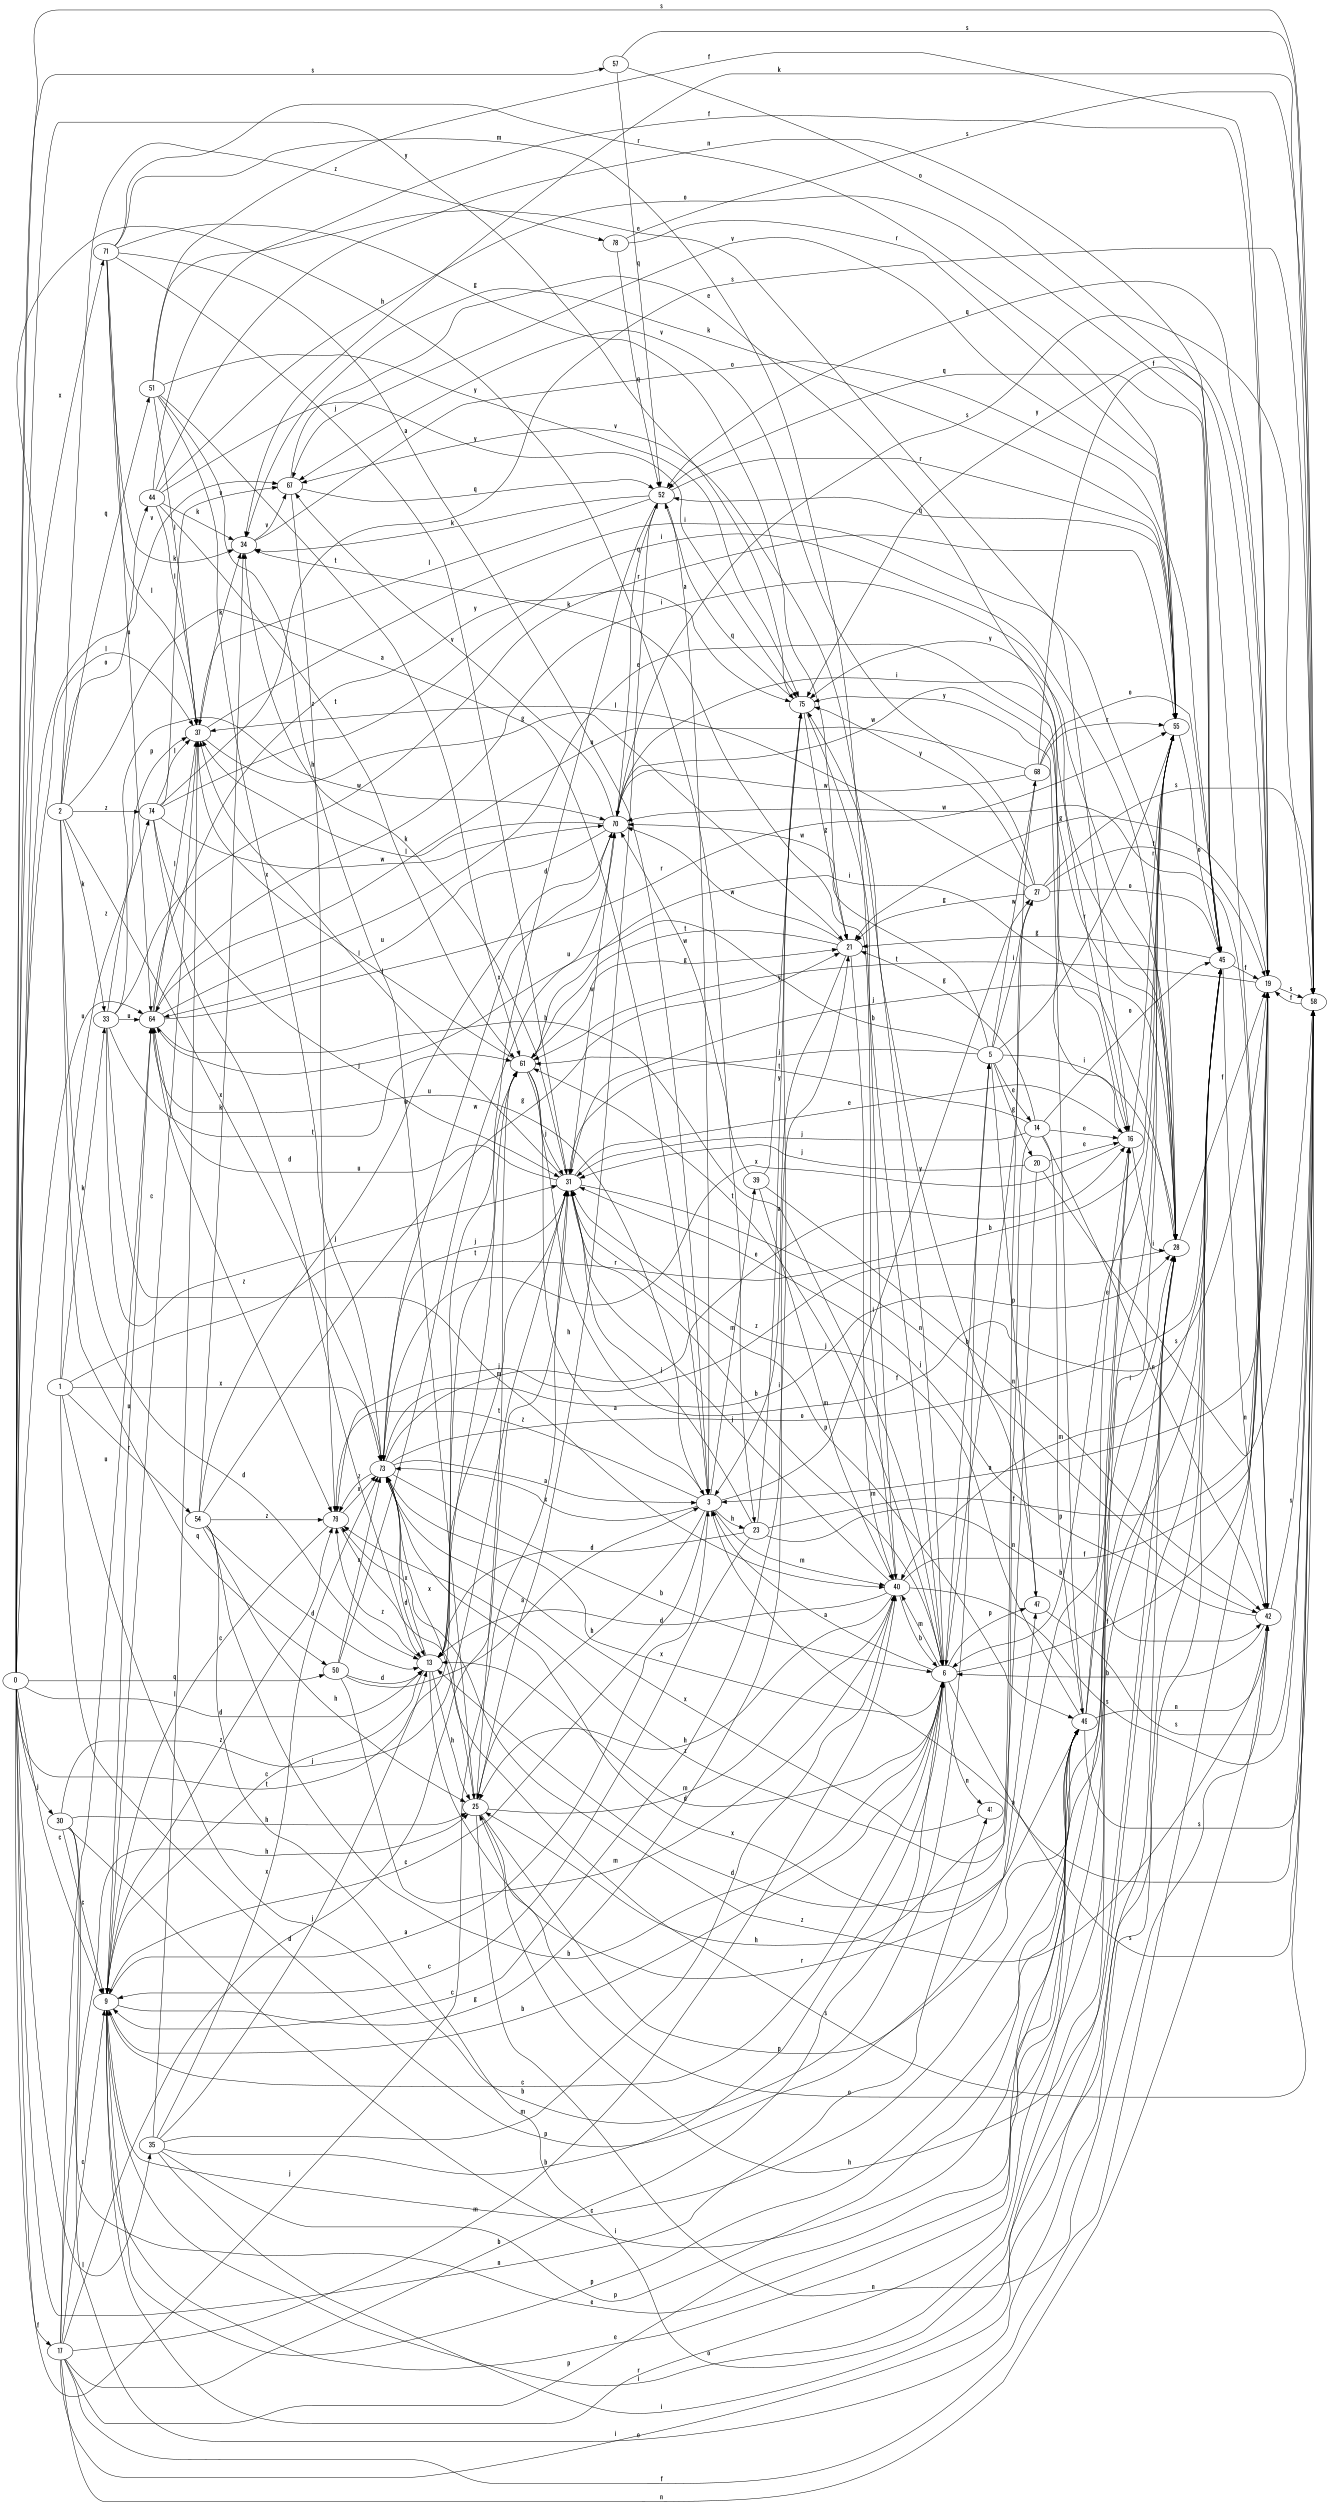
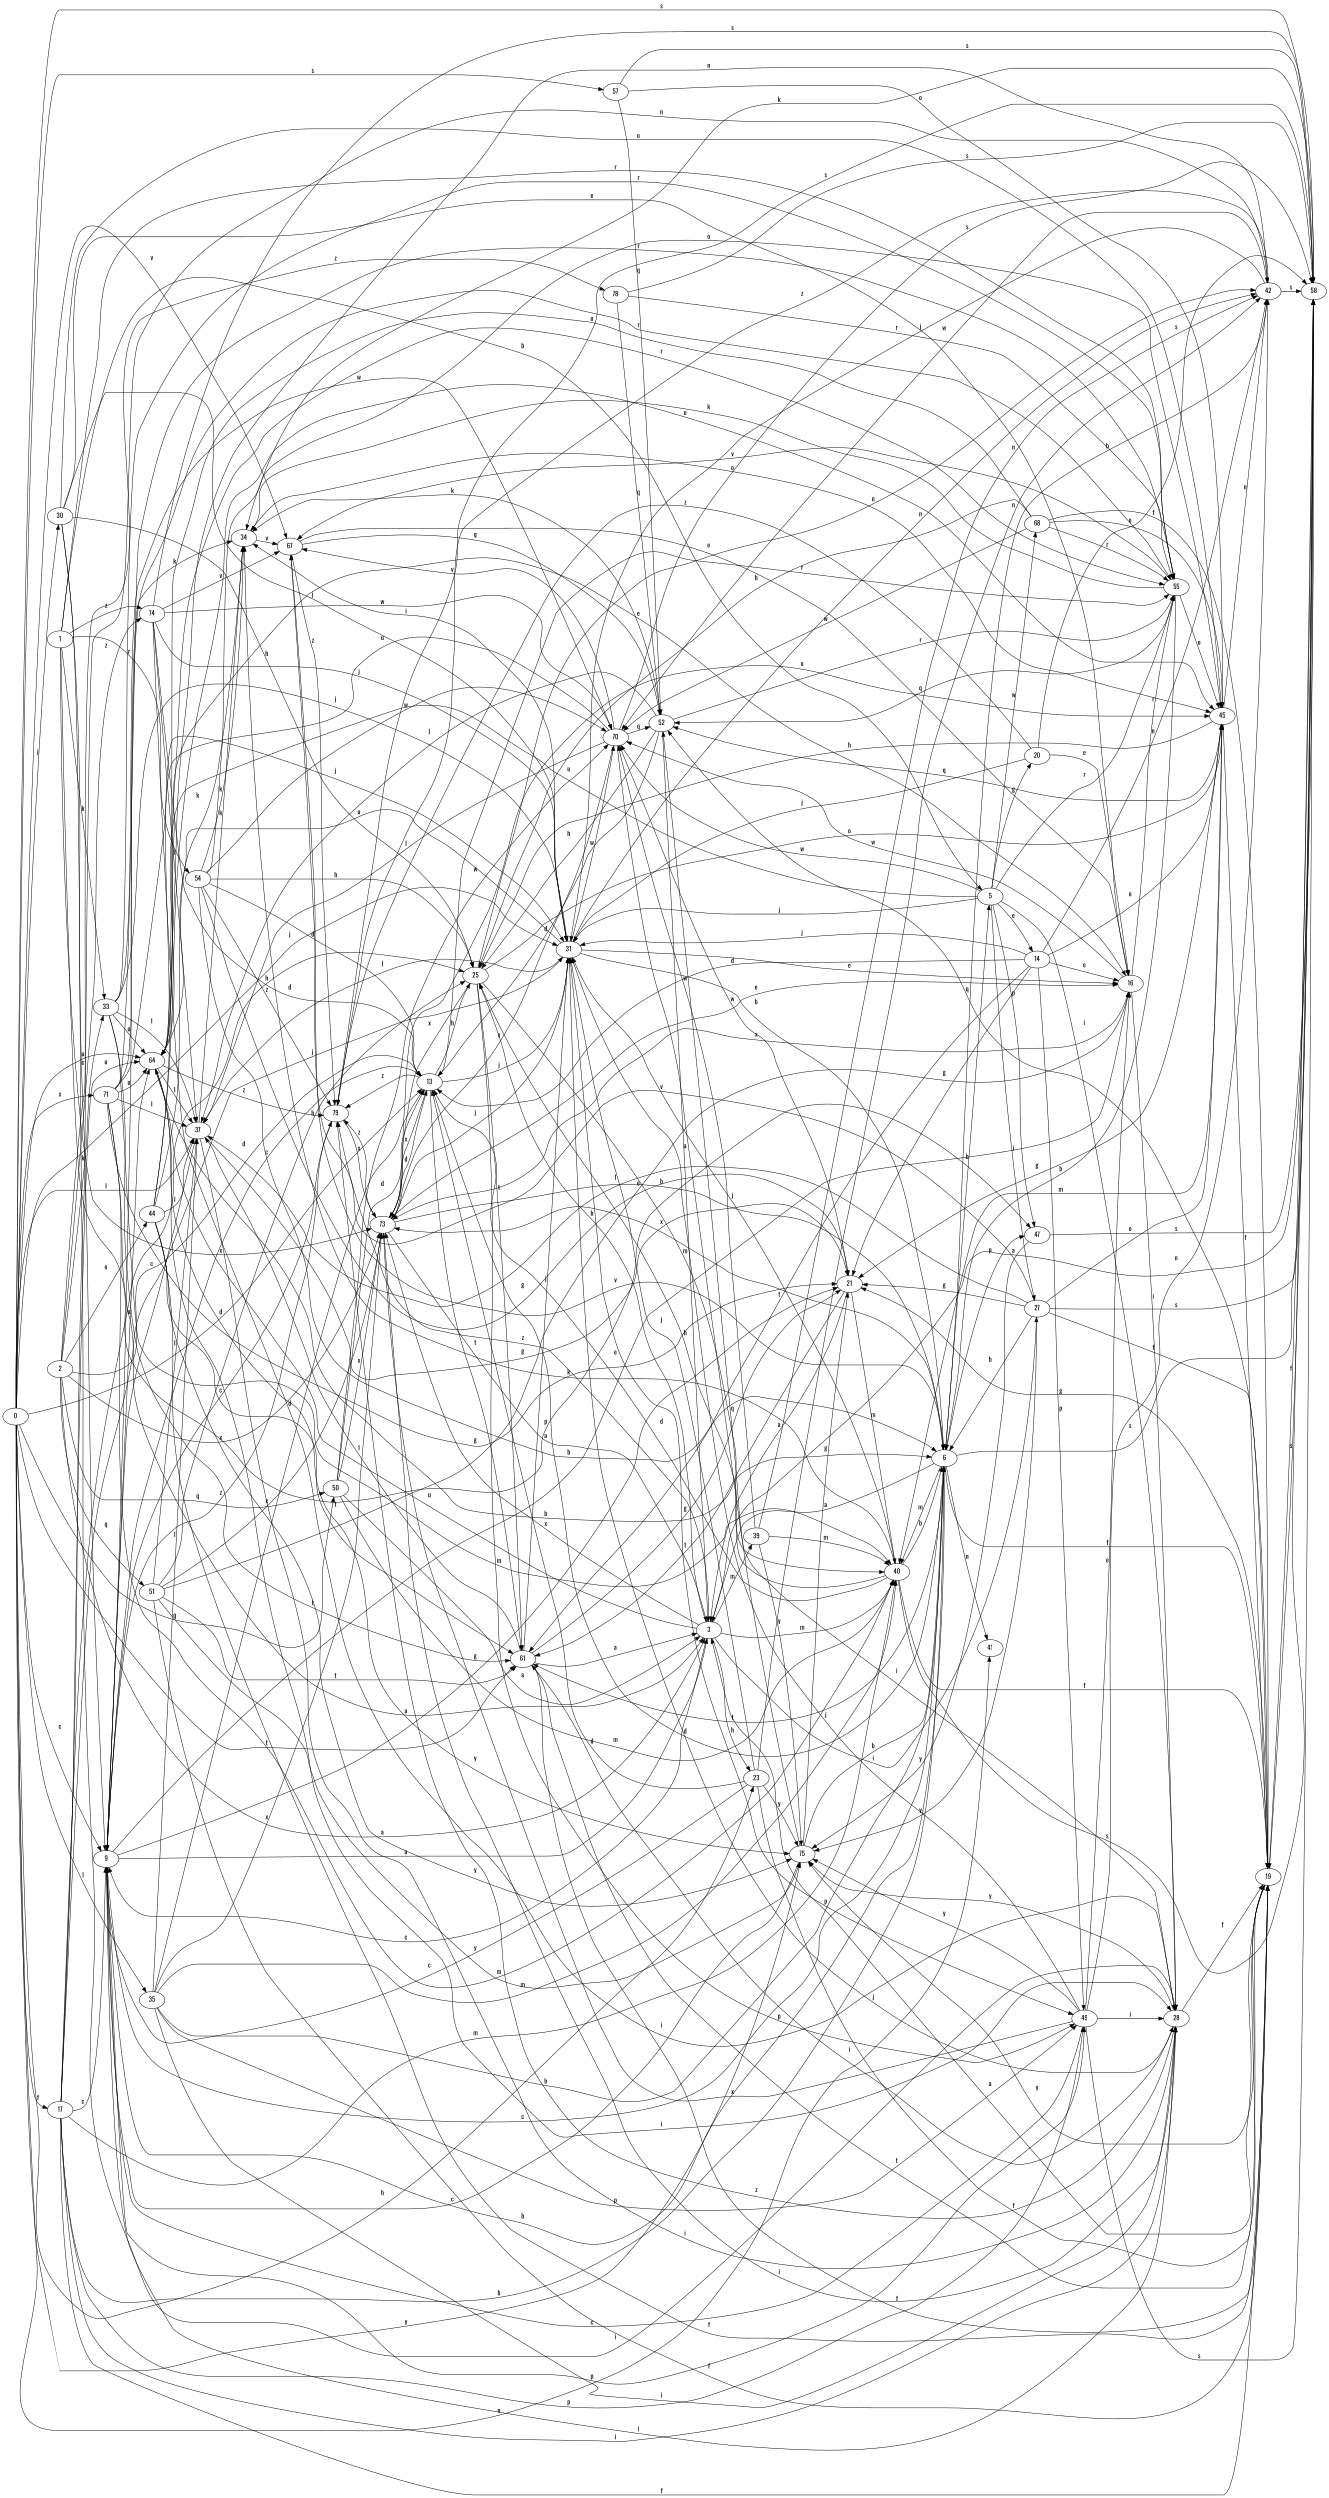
  strict digraph {
    fontname=Oswald
    rankdir=LR
    node [fontname=Oswald]
    edge [fontname=Oswald]
    0
    9
    13
    17
    23
    30
    31
    35
    37
    41
    50
    57
    58
    61
    64
    67
    71
    75
    55
    3
    79
    28
    6
    16
    21
    49
    73
    25
    40
    19
    42
    45
    70
    34
    52
    1
    5
    33
    47
    54
    n41 [label=74]
    27
    14
    20
    68
    2
    44
    51
    78
    39
    0 -> 9 [label=c]
    0 -> 13 [label=d]
    0 -> 17 [label=f]
    0 -> 23 [label=h]
    0 -> 30 [label=j]
    0 -> 31 [label=j]
    0 -> 35 [label=l]
    0 -> 37 [label=l]
    0 -> 41 [label=n]
    0 -> 50 [label=q]
    0 -> 57 [label=s]
    0 -> 58 [label=s]
    0 -> 61 [label=t]
    0 -> 64 [label=u]
    0 -> 67 [label=v]
    0 -> 71 [label=x]
    0 -> 75 [label=y]
    9 -> 64 [label=u]
    9 -> 55 [label=r]
    9 -> 3 [label=a]
    9 -> 79 [label=z]
    9 -> 28 [label=i]
    9 -> 6 [label=b]
    9 -> 16 [label=e]
    9 -> 21 [label=g]
    9 -> 49 [label=p]
    13 -> 9 [label=c]
    13 -> 31 [label=j]
    13 -> 61 [label=t]
    13 -> 55 [label=r]
    13 -> 79 [label=z]
    13 -> 73 [label=x]
    13 -> 25 [label=h]
    17 -> 9 [label=c]
    17 -> 31 [label=j]
    17 -> 64 [label=u]
    17 -> 28 [label=i]
    17 -> 6 [label=b]
    17 -> 49 [label=p]
    17 -> 25 [label=h]
    17 -> 40 [label=m]
    17 -> 19 [label=f]
    17 -> 42 [label=n]
    23 -> 9 [label=c]
    23 -> 13 [label=d]
    23 -> 31 [label=j]
    23 -> 75 [label=y]
    23 -> 19 [label=f]
    23 -> 42 [label=n]
    30 -> 9 [label=c]
    30 -> 31 [label=j]
    30 -> 28 [label=i]
    30 -> 16 [label=e]
    30 -> 25 [label=h]
    30 -> 45 [label=o]
    31 -> 37 [label=l]
    31 -> 64 [label=u]
    31 -> 6 [label=b]
    31 -> 16 [label=e]
    31 -> 49 [label=p]
    31 -> 42 [label=n]
    31 -> 70 [label=w]
-   31 -> 34 [label=k]
+   31 -> 34 [label=i]
    35 -> 13 [label=d]
    35 -> 37 [label=l]
    35 -> 28 [label=i]
    35 -> 6 [label=b]
    35 -> 49 [label=p]
    35 -> 73 [label=x]
    35 -> 40 [label=m]
    37 -> 9 [label=c]
    37 -> 28 [label=i]
    37 -> 21 [label=g]
    37 -> 34 [label=k]
-   41 -> 73 [label=x]
    50 -> 13 [label=d]
    50 -> 3 [label=a]
    50 -> 73 [label=x]
    50 -> 40 [label=m]
    50 -> 70 [label=w]
    57 -> 58 [label=s]
    57 -> 45 [label=o]
    57 -> 52 [label=q]
    58 -> 3 [label=a]
    58 -> 19 [label=f]
    58 -> 34 [label=k]
    61 -> 31 [label=j]
    61 -> 37 [label=l]
    61 -> 3 [label=a]
    61 -> 28 [label=i]
    61 -> 21 [label=g]
    61 -> 19 [label=f]
    64 -> 37 [label=l]
    64 -> 75 [label=y]
    64 -> 55 [label=r]
    64 -> 79 [label=z]
    64 -> 28 [label=i]
    64 -> 6 [label=b]
    64 -> 16 [label=e]
    67 -> 79 [label=z]
    67 -> 16 [label=e]
    67 -> 52 [label=q]
    71 -> 31 [label=j]
    71 -> 37 [label=l]
    71 -> 64 [label=u]
    71 -> 55 [label=r]
    71 -> 3 [label=a]
    71 -> 21 [label=g]
    71 -> 40 [label=m]
    71 -> 34 [label=k]
    75 -> 9 [label=c]
    75 -> 6 [label=b]
    75 -> 21 [label=g]
    75 -> 52 [label=q]
    55 -> 67 [label=v]
    55 -> 6 [label=b]
    55 -> 45 [label=o]
    55 -> 34 [label=k]
    55 -> 52 [label=q]
    3 -> 9 [label=c]
    3 -> 23 [label=h]
    3 -> 64 [label=u]
    3 -> 79 [label=z]
    3 -> 73 [label=x]
    3 -> 25 [label=h]
    3 -> 40 [label=m]
    3 -> 27 [label=i]
    3 -> 39 [label=m]
    79 -> 9 [label=c]
    79 -> 58 [label=s]
    79 -> 73 [label=x]
    28 -> 31 [label=j]
    28 -> 75 [label=y]
    28 -> 79 [label=z]
    28 -> 19 [label=f]
    6 -> 9 [label=c]
    6 -> 13 [label=d]
    6 -> 41 [label=n]
    6 -> 58 [label=s]
    6 -> 61 [label=t]
    6 -> 67 [label=v]
    6 -> 3 [label=a]
    6 -> 73 [label=x]
    6 -> 40 [label=m]
    6 -> 19 [label=f]
    6 -> 5 [label=b]
    6 -> 47 [label=p]
    16 -> 55 [label=r]
    16 -> 28 [label=i]
    16 -> 73 [label=x]
    16 -> 70 [label=w]
    21 -> 61 [label=t]
    21 -> 3 [label=a]
    21 -> 40 [label=m]
    21 -> 70 [label=w]
    49 -> 9 [label=c]
    49 -> 31 [label=j]
    49 -> 58 [label=s]
    49 -> 75 [label=y]
    49 -> 28 [label=i]
    49 -> 16 [label=e]
    49 -> 73 [label=x]
    49 -> 42 [label=n]
    73 -> 13 [label=d]
    73 -> 31 [label=j]
    73 -> 3 [label=a]
    73 -> 79 [label=z]
    73 -> 28 [label=i]
    73 -> 6 [label=b]
    73 -> 16 [label=e]
    73 -> 45 [label=o]
    25 -> 61 [label=t]
    25 -> 49 [label=p]
    25 -> 73 [label=x]
    25 -> 40 [label=m]
    25 -> 42 [label=n]
    25 -> 45 [label=o]
    40 -> 13 [label=d]
    40 -> 31 [label=j]
    40 -> 58 [label=s]
    40 -> 6 [label=b]
    40 -> 25 [label=h]
    40 -> 19 [label=f]
    40 -> 34 [label=k]
    19 -> 58 [label=s]
    19 -> 61 [label=t]
    19 -> 75 [label=y]
    19 -> 3 [label=a]
    19 -> 21 [label=g]
    19 -> 52 [label=q]
    42 -> 31 [label=j]
    42 -> 58 [label=s]
    42 -> 79 [label=z]
    42 -> 6 [label=b]
    42 -> 70 [label=w]
    45 -> 21 [label=g]
    45 -> 25 [label=h]
    45 -> 40 [label=m]
    45 -> 19 [label=f]
    45 -> 42 [label=n]
    45 -> 52 [label=q]
    70 -> 37 [label=l]
    70 -> 58 [label=s]
    70 -> 64 [label=u]
    70 -> 67 [label=v]
    70 -> 28 [label=i]
    70 -> 73 [label=x]
    70 -> 52 [label=q]
    34 -> 67 [label=v]
    34 -> 45 [label=o]
    52 -> 13 [label=d]
    52 -> 37 [label=l]
    52 -> 55 [label=r]
    52 -> 3 [label=a]
    52 -> 25 [label=h]
    52 -> 34 [label=k]
    1 -> 55 [label=r]
    1 -> 73 [label=x]
    1 -> 5 [label=b]
    1 -> 33 [label=k]
    1 -> 47 [label=p]
    1 -> 54 [label=r]
    1 -> n41 [label=z]
    5 -> 31 [label=j]
    5 -> 64 [label=u]
    5 -> 55 [label=r]
    5 -> 28 [label=i]
    5 -> 70 [label=w]
    5 -> 47 [label=p]
    5 -> 27 [label=i]
    5 -> 14 [label=e]
    5 -> 20 [label=g]
    5 -> 68 [label=w]
    33 -> 31 [label=j]
-   33 -> 37 [label=p]
+   33 -> 37 [label=l]
    33 -> 61 [label=t]
    33 -> 64 [label=u]
    33 -> 55 [label=r]
    33 -> 40 [label=m]
    33 -> 70 [label=w]
    47 -> 58 [label=s]
    47 -> 75 [label=y]
    54 -> 13 [label=d]
    54 -> 79 [label=z]
    54 -> 6 [label=b]
    54 -> 21 [label=g]
    54 -> 25 [label=h]
    54 -> 45 [label=o]
    54 -> 70 [label=w]
    54 -> 34 [label=k]
    n41 -> 13 [label=d]
    n41 -> 31 [label=j]
    n41 -> 37 [label=l]
    n41 -> 58 [label=s]
    n41 -> 67 [label=v]
    n41 -> 28 [label=i]
    n41 -> 70 [label=w]
    27 -> 37 [label=l]
    27 -> 58 [label=s]
    27 -> 67 [label=v]
    27 -> 75 [label=y]
    27 -> 6 [label=b]
    27 -> 21 [label=g]
    27 -> 19 [label=f]
    27 -> 45 [label=o]
    14 -> 13 [label=d]
    14 -> 31 [label=j]
    14 -> 61 [label=t]
    14 -> 16 [label=e]
    14 -> 21 [label=g]
    14 -> 49 [label=p]
    14 -> 42 [label=n]
    14 -> 45 [label=o]
    20 -> 31 [label=j]
    20 -> 58 [label=s]
    20 -> 79 [label=z]
    20 -> 16 [label=e]
    68 -> 64 [label=u]
    68 -> 55 [label=r]
    68 -> 25 [label=h]
    68 -> 19 [label=f]
    68 -> 45 [label=o]
    68 -> 70 [label=w]
    2 -> 13 [label=d]
    2 -> 50 [label=q]
    2 -> 3 [label=a]
    2 -> 73 [label=x]
    2 -> 33 [label=k]
    2 -> n41 [label=z]
    2 -> 44 [label=o]
    2 -> 51 [label=q]
    2 -> 78 [label=z]
    44 -> 37 [label=l]
    44 -> 61 [label=t]
    44 -> 75 [label=y]
    44 -> 19 [label=f]
    44 -> 42 [label=n]
    44 -> 45 [label=o]
    44 -> 34 [label=k]
    51 -> 37 [label=l]
    51 -> 61 [label=t]
    51 -> 75 [label=y]
    51 -> 16 [label=e]
    51 -> 73 [label=x]
    51 -> 25 [label=h]
    51 -> 19 [label=f]
    78 -> 58 [label=s]
    78 -> 55 [label=r]
    78 -> 52 [label=q]
    39 -> 75 [label=y]
    39 -> 40 [label=m]
    39 -> 42 [label=n]
    39 -> 70 [label=w]
  }
